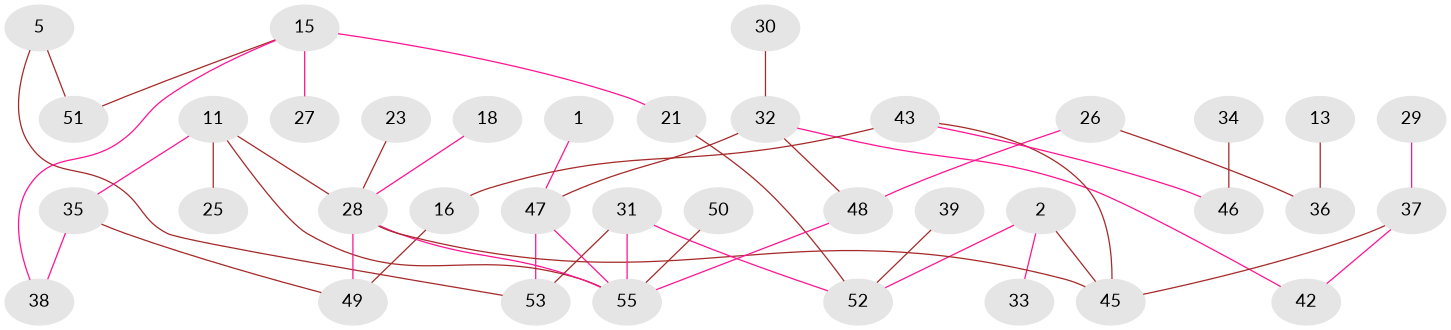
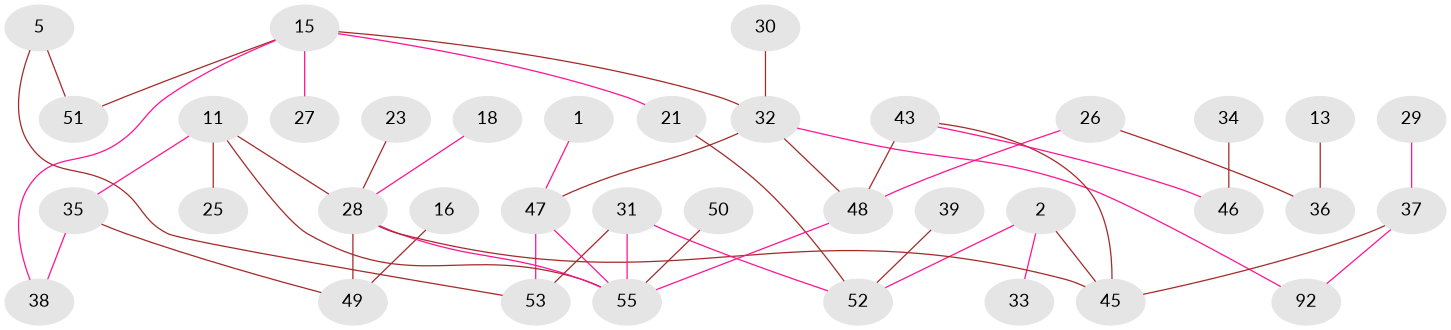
  graph {
    fontname=Lato
    node [color=gray90 fontname=Lato style=filled]
    edge [color=brown fontname=Lato weight=1.0]
    1
    47
    53
    55
    2
    33
    45
    52
    5
    51
    16
    49
    11
    25
    28
    35
    38
    13
    36
    15
    n21 [label=27]
    21
    32
    48
-   42
+   42 [label=92]
    18
    23
    26
    29
    37
    30
    31
    34
    46
    39
    43
    50
    1 -- 47 [color=deeppink]
    47 -- 53 [color=deeppink]
    47 -- 55 [color=deeppink]
    2 -- 33 [color=deeppink]
    2 -- 45
    2 -- 52 [color=deeppink]
    5 -- 53
    5 -- 51
    16 -- 49
    11 -- 55
    11 -- 25
    11 -- 28
    11 -- 35 [color=deeppink]
    28 -- 55 [color=deeppink]
    28 -- 45
-   28 -- 49 [color=deeppink weight=2.0]
+   28 -- 49 [weight=2.0]
    35 -- 49
    35 -- 38 [color=deeppink]
    13 -- 36
    15 -- 51
    15 -- 38 [color=deeppink]
    15 -- n21 [color=deeppink]
    15 -- 21 [color=deeppink]
+   15 -- 32
    21 -- 52
    32 -- 47
    32 -- 48
    32 -- 42 [color=deeppink]
    48 -- 55 [color=deeppink]
    18 -- 28 [color=deeppink]
    23 -- 28
    26 -- 36
    26 -- 48 [color=deeppink]
    29 -- 37 [color=deeppink]
    37 -- 45
    37 -- 42 [color=deeppink]
    30 -- 32
    31 -- 53
    31 -- 55 [color=deeppink]
    31 -- 52 [color=deeppink]
    34 -- 46
    39 -- 52
    43 -- 45
-   43 -- 16
+   43 -- 48
    43 -- 46 [color=deeppink]
    50 -- 55
  }
